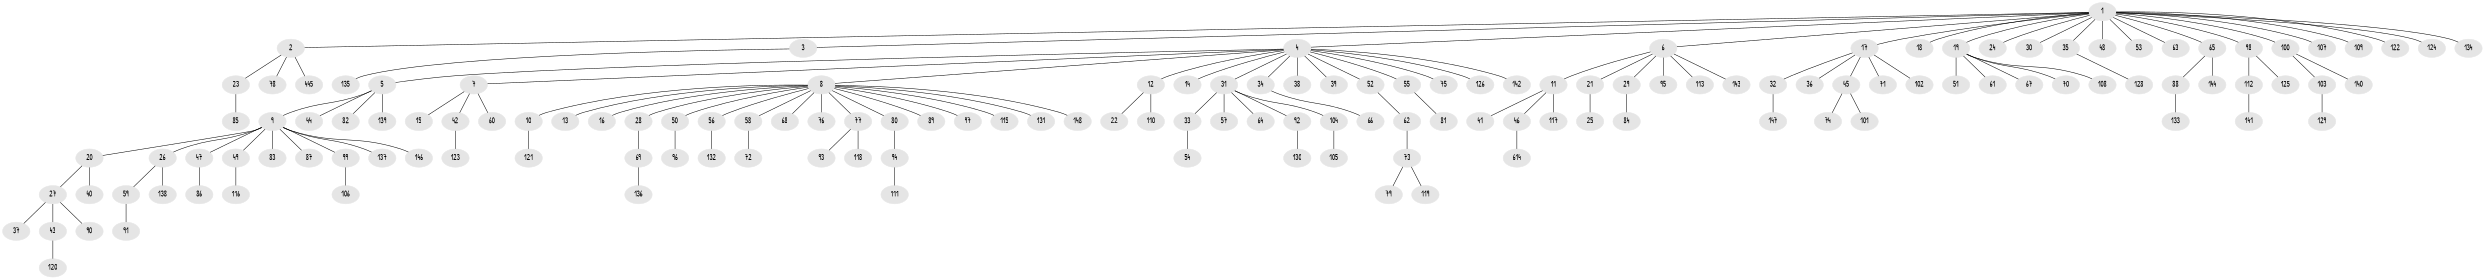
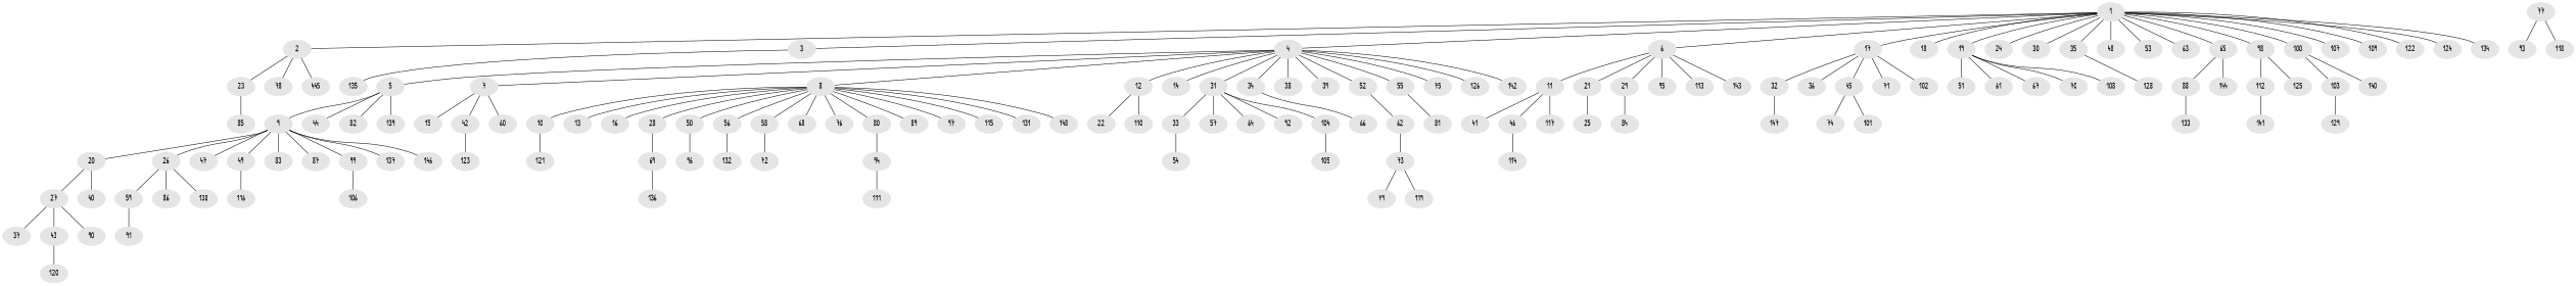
  graph {
    fontname="Patrick Hand"
    node [color=gray90 fontname="Patrick Hand" style=filled]
    edge [fontname="Patrick Hand"]
    1
    2
    3
    4
    6
    17
    18
    19
    24
    30
    35
    48
    53
    63
    65
    98
    100
    107
    109
    122
    124
    134
    23
    78
    n25 [label=445]
    135
    5
    7
    8
    12
    14
    31
    34
    38
    39
    52
    55
    75
    126
    142
    11
    21
    29
    95
    113
    143
    32
    36
    45
    71
    102
    51
    61
    67
    70
    108
    128
    88
    144
    112
    125
    103
    140
    85
    9
    44
    82
    139
    15
    42
    60
    10
    13
    16
    28
    50
    56
    58
    68
    76
    77
    80
    89
    97
    115
    131
    148
    22
    110
    33
    57
    64
    92
    104
    66
    62
    81
    20
    26
    47
    49
    83
    87
    99
    137
    146
    41
    46
    117
    25
    84
    123
    121
    69
    96
    132
    72
    93
    118
    94
    27
    40
    59
    86
    138
    116
    106
-   114 [label=614]
+   114
    147
    74
    101
    37
    43
    90
    91
    120
    136
    54
-   130
    105
    73
    79
    119
    133
    111
    141
    129
    1 -- 2
    1 -- 3
    1 -- 4
    1 -- 6
    1 -- 17
    1 -- 18
    1 -- 19
    1 -- 24
    1 -- 30
    1 -- 35
    1 -- 48
    1 -- 53
    1 -- 63
    1 -- 65
    1 -- 98
    1 -- 100
    1 -- 107
    1 -- 109
    1 -- 122
    1 -- 124
    1 -- 134
    2 -- 23
    2 -- 78
    2 -- n25
    3 -- 135
    4 -- 5
    4 -- 7
    4 -- 8
    4 -- 12
    4 -- 14
    4 -- 31
    4 -- 34
    4 -- 38
    4 -- 39
    4 -- 52
    4 -- 55
    4 -- 75
    4 -- 126
    4 -- 142
    6 -- 11
    6 -- 21
    6 -- 29
    6 -- 95
    6 -- 113
    6 -- 143
    17 -- 32
    17 -- 36
    17 -- 45
    17 -- 71
    17 -- 102
    19 -- 51
    19 -- 61
    19 -- 67
    19 -- 70
    19 -- 108
    35 -- 128
    65 -- 88
    65 -- 144
    98 -- 112
    98 -- 125
    100 -- 103
    100 -- 140
    23 -- 85
    5 -- 9
    5 -- 44
    5 -- 82
    5 -- 139
    7 -- 15
    7 -- 42
    7 -- 60
    8 -- 10
    8 -- 13
    8 -- 16
    8 -- 28
    8 -- 50
    8 -- 56
    8 -- 58
    8 -- 68
    8 -- 76
-   8 -- 77
    8 -- 80
    8 -- 89
    8 -- 97
    8 -- 115
    8 -- 131
    8 -- 148
    12 -- 22
    12 -- 110
    31 -- 33
    31 -- 57
    31 -- 64
    31 -- 92
    31 -- 104
    34 -- 66
    52 -- 62
    55 -- 81
    11 -- 41
    11 -- 46
    11 -- 117
    21 -- 25
    29 -- 84
    32 -- 147
    45 -- 74
    45 -- 101
    88 -- 133
    112 -- 141
    103 -- 129
    9 -- 20
    9 -- 26
    9 -- 47
    9 -- 49
    9 -- 83
    9 -- 87
    9 -- 99
    9 -- 137
    9 -- 146
    42 -- 123
    10 -- 121
    28 -- 69
    50 -- 96
    56 -- 132
    58 -- 72
    77 -- 93
    77 -- 118
    80 -- 94
    33 -- 54
-   92 -- 130
    104 -- 105
    62 -- 73
    20 -- 27
    20 -- 40
    26 -- 59
-   47 -- 86
+   26 -- 86
    26 -- 138
    49 -- 116
    99 -- 106
    46 -- 114
    69 -- 136
    94 -- 111
    27 -- 37
    27 -- 43
    27 -- 90
    59 -- 91
    43 -- 120
    73 -- 79
    73 -- 119
  }
